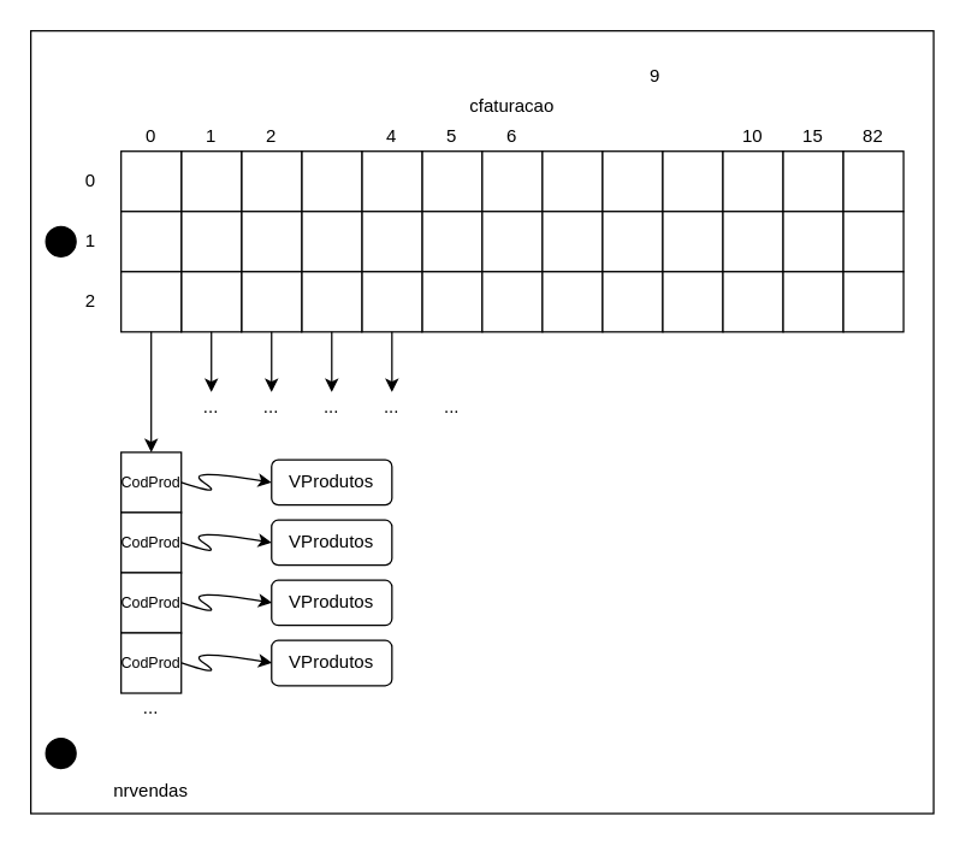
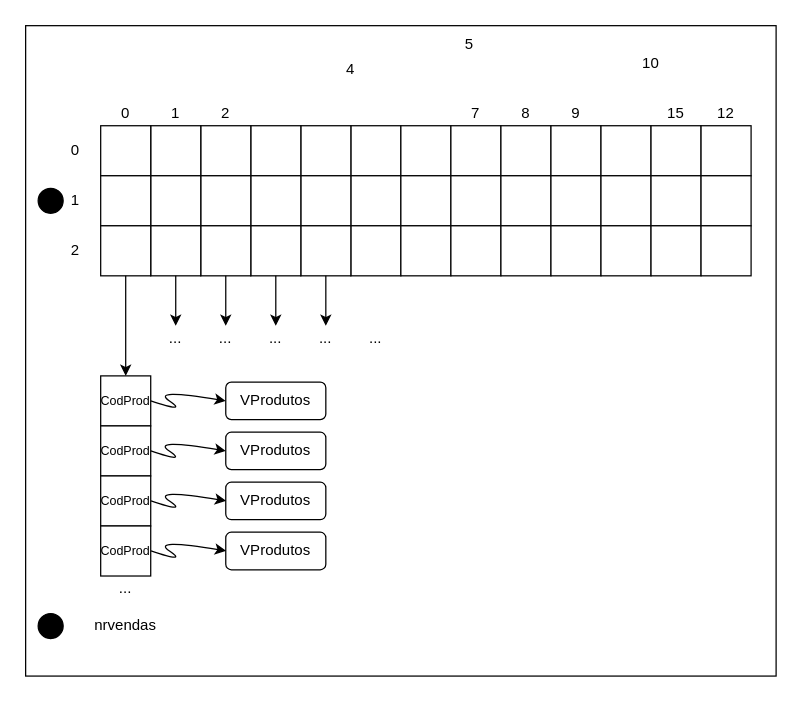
  <mxCell id="0" />
  <mxCell id="1" parent="0" />
  <mxCell id="2" value="" style="rounded=0;whiteSpace=wrap;html=1;" parent="1" vertex="1"><mxGeometry x="20" y="20" width="600" height="520" as="geometry" /></mxCell>
  <mxCell id="3" value="" style="whiteSpace=wrap;html=1;aspect=fixed;" parent="1" vertex="1"><mxGeometry x="280" y="100" width="40" height="40" as="geometry" /></mxCell>
  <mxCell id="4" value="" style="whiteSpace=wrap;html=1;aspect=fixed;" parent="1" vertex="1"><mxGeometry x="320" y="100" width="40" height="40" as="geometry" /></mxCell>
- <mxCell id="5" value="cfaturacao&lt;br&gt;" style="text;html=1;strokeColor=none;fillColor=none;align=center;verticalAlign=middle;whiteSpace=wrap;rounded=0;" parent="1" vertex="1"><mxGeometry x="320" y="60" width="40" height="20" as="geometry" /></mxCell>
  <mxCell id="6" value="" style="whiteSpace=wrap;html=1;aspect=fixed;" parent="1" vertex="1"><mxGeometry x="360" y="100" width="40" height="40" as="geometry" /></mxCell>
  <mxCell id="7" value="...&lt;br&gt;" style="text;html=1;strokeColor=none;fillColor=none;align=center;verticalAlign=middle;whiteSpace=wrap;rounded=0;" parent="1" vertex="1"><mxGeometry x="280" y="260" width="40" height="20" as="geometry" /></mxCell>
  <mxCell id="8" value="" style="whiteSpace=wrap;html=1;aspect=fixed;" vertex="1" parent="1"><mxGeometry x="240" y="100" width="40" height="40" as="geometry" /></mxCell>
  <mxCell id="9" value="" style="whiteSpace=wrap;html=1;aspect=fixed;" vertex="1" parent="1"><mxGeometry x="200" y="100" width="40" height="40" as="geometry" /></mxCell>
  <mxCell id="10" value="" style="whiteSpace=wrap;html=1;aspect=fixed;" vertex="1" parent="1"><mxGeometry x="400" y="100" width="40" height="40" as="geometry" /></mxCell>
  <mxCell id="11" value="" style="whiteSpace=wrap;html=1;aspect=fixed;" vertex="1" parent="1"><mxGeometry x="440" y="100" width="40" height="40" as="geometry" /></mxCell>
  <mxCell id="12" value="" style="whiteSpace=wrap;html=1;aspect=fixed;" vertex="1" parent="1"><mxGeometry x="480" y="100" width="40" height="40" as="geometry" /></mxCell>
  <mxCell id="13" value="" style="whiteSpace=wrap;html=1;aspect=fixed;" vertex="1" parent="1"><mxGeometry x="160" y="100" width="40" height="40" as="geometry" /></mxCell>
  <mxCell id="14" value="" style="whiteSpace=wrap;html=1;aspect=fixed;" vertex="1" parent="1"><mxGeometry x="120" y="100" width="40" height="40" as="geometry" /></mxCell>
  <mxCell id="15" value="" style="whiteSpace=wrap;html=1;aspect=fixed;" vertex="1" parent="1"><mxGeometry x="520" y="100" width="40" height="40" as="geometry" /></mxCell>
  <mxCell id="16" value="" style="whiteSpace=wrap;html=1;aspect=fixed;" vertex="1" parent="1"><mxGeometry x="560" y="100" width="40" height="40" as="geometry" /></mxCell>
  <mxCell id="17" value="" style="whiteSpace=wrap;html=1;aspect=fixed;" vertex="1" parent="1"><mxGeometry x="80" y="100" width="40" height="40" as="geometry" /></mxCell>
  <mxCell id="18" value="0" style="text;html=1;strokeColor=none;fillColor=none;align=center;verticalAlign=middle;whiteSpace=wrap;rounded=0;" vertex="1" parent="1"><mxGeometry x="80" y="80" width="40" height="20" as="geometry" /></mxCell>
  <mxCell id="19" value="1" style="text;html=1;strokeColor=none;fillColor=none;align=center;verticalAlign=middle;whiteSpace=wrap;rounded=0;" vertex="1" parent="1"><mxGeometry x="120" y="80" width="40" height="20" as="geometry" /></mxCell>
  <mxCell id="20" value="2" style="text;html=1;strokeColor=none;fillColor=none;align=center;verticalAlign=middle;whiteSpace=wrap;rounded=0;" vertex="1" parent="1"><mxGeometry x="160" y="80" width="40" height="20" as="geometry" /></mxCell>
- <mxCell id="21" value="4" style="text;html=1;strokeColor=none;fillColor=none;align=center;verticalAlign=middle;whiteSpace=wrap;rounded=0;" vertex="1" parent="1"><mxGeometry x="240" y="80" width="40" height="20" as="geometry" /></mxCell>
- <mxCell id="22" value="5" style="text;html=1;strokeColor=none;fillColor=none;align=center;verticalAlign=middle;whiteSpace=wrap;rounded=0;" vertex="1" parent="1"><mxGeometry x="280" y="80" width="40" height="20" as="geometry" /></mxCell>
- <mxCell id="23" value="6" style="text;html=1;strokeColor=none;fillColor=none;align=center;verticalAlign=middle;whiteSpace=wrap;rounded=0;" vertex="1" parent="1"><mxGeometry x="320" y="80" width="40" height="20" as="geometry" /></mxCell>
- <mxCell id="26" value="9" style="text;html=1;strokeColor=none;fillColor=none;align=center;verticalAlign=middle;whiteSpace=wrap;rounded=0;" vertex="1" parent="1"><mxGeometry x="415" y="40" width="40" height="20" as="geometry" /></mxCell>
- <mxCell id="27" value="10" style="text;html=1;strokeColor=none;fillColor=none;align=center;verticalAlign=middle;whiteSpace=wrap;rounded=0;" vertex="1" parent="1"><mxGeometry x="480" y="80" width="40" height="20" as="geometry" /></mxCell>
+ <mxCell id="21" value="4" style="text;html=1;strokeColor=none;fillColor=none;align=center;verticalAlign=middle;whiteSpace=wrap;rounded=0;" vertex="1" parent="1"><mxGeometry x="260" y="45" width="40" height="20" as="geometry" /></mxCell>
+ <mxCell id="22" value="5" style="text;html=1;strokeColor=none;fillColor=none;align=center;verticalAlign=middle;whiteSpace=wrap;rounded=0;" vertex="1" parent="1"><mxGeometry x="355" y="25" width="40" height="20" as="geometry" /></mxCell>
+ <mxCell id="24" value="7" style="text;html=1;strokeColor=none;fillColor=none;align=center;verticalAlign=middle;whiteSpace=wrap;rounded=0;" vertex="1" parent="1"><mxGeometry x="360" y="80" width="40" height="20" as="geometry" /></mxCell>
+ <mxCell id="25" value="8" style="text;html=1;strokeColor=none;fillColor=none;align=center;verticalAlign=middle;whiteSpace=wrap;rounded=0;" vertex="1" parent="1"><mxGeometry x="400" y="80" width="40" height="20" as="geometry" /></mxCell>
+ <mxCell id="26" value="9" style="text;html=1;strokeColor=none;fillColor=none;align=center;verticalAlign=middle;whiteSpace=wrap;rounded=0;" vertex="1" parent="1"><mxGeometry x="440" y="80" width="40" height="20" as="geometry" /></mxCell>
+ <mxCell id="27" value="10" style="text;html=1;strokeColor=none;fillColor=none;align=center;verticalAlign=middle;whiteSpace=wrap;rounded=0;" vertex="1" parent="1"><mxGeometry x="500" y="40" width="40" height="20" as="geometry" /></mxCell>
  <mxCell id="28" value="15" style="text;html=1;strokeColor=none;fillColor=none;align=center;verticalAlign=middle;whiteSpace=wrap;rounded=0;" vertex="1" parent="1"><mxGeometry x="520" y="80" width="40" height="20" as="geometry" /></mxCell>
- <mxCell id="29" value="82" style="text;html=1;strokeColor=none;fillColor=none;align=center;verticalAlign=middle;whiteSpace=wrap;rounded=0;" vertex="1" parent="1"><mxGeometry x="560" y="80" width="40" height="20" as="geometry" /></mxCell>
+ <mxCell id="29" value="12" style="text;html=1;strokeColor=none;fillColor=none;align=center;verticalAlign=middle;whiteSpace=wrap;rounded=0;" vertex="1" parent="1"><mxGeometry x="560" y="80" width="40" height="20" as="geometry" /></mxCell>
  <mxCell id="30" value="" style="whiteSpace=wrap;html=1;aspect=fixed;" vertex="1" parent="1"><mxGeometry x="280" y="140" width="40" height="40" as="geometry" /></mxCell>
  <mxCell id="31" value="" style="whiteSpace=wrap;html=1;aspect=fixed;" vertex="1" parent="1"><mxGeometry x="320" y="140" width="40" height="40" as="geometry" /></mxCell>
  <mxCell id="32" value="" style="whiteSpace=wrap;html=1;aspect=fixed;" vertex="1" parent="1"><mxGeometry x="360" y="140" width="40" height="40" as="geometry" /></mxCell>
  <mxCell id="33" value="" style="whiteSpace=wrap;html=1;aspect=fixed;" vertex="1" parent="1"><mxGeometry x="240" y="140" width="40" height="40" as="geometry" /></mxCell>
  <mxCell id="34" value="" style="whiteSpace=wrap;html=1;aspect=fixed;" vertex="1" parent="1"><mxGeometry x="200" y="140" width="40" height="40" as="geometry" /></mxCell>
  <mxCell id="35" value="" style="whiteSpace=wrap;html=1;aspect=fixed;" vertex="1" parent="1"><mxGeometry x="400" y="140" width="40" height="40" as="geometry" /></mxCell>
  <mxCell id="36" value="" style="whiteSpace=wrap;html=1;aspect=fixed;" vertex="1" parent="1"><mxGeometry x="440" y="140" width="40" height="40" as="geometry" /></mxCell>
  <mxCell id="37" value="" style="whiteSpace=wrap;html=1;aspect=fixed;" vertex="1" parent="1"><mxGeometry x="480" y="140" width="40" height="40" as="geometry" /></mxCell>
  <mxCell id="38" value="" style="whiteSpace=wrap;html=1;aspect=fixed;" vertex="1" parent="1"><mxGeometry x="160" y="140" width="40" height="40" as="geometry" /></mxCell>
  <mxCell id="39" value="" style="whiteSpace=wrap;html=1;aspect=fixed;" vertex="1" parent="1"><mxGeometry x="120" y="140" width="40" height="40" as="geometry" /></mxCell>
  <mxCell id="40" value="" style="whiteSpace=wrap;html=1;aspect=fixed;" vertex="1" parent="1"><mxGeometry x="520" y="140" width="40" height="40" as="geometry" /></mxCell>
  <mxCell id="41" value="" style="whiteSpace=wrap;html=1;aspect=fixed;" vertex="1" parent="1"><mxGeometry x="560" y="140" width="40" height="40" as="geometry" /></mxCell>
  <mxCell id="42" value="" style="whiteSpace=wrap;html=1;aspect=fixed;" vertex="1" parent="1"><mxGeometry x="80" y="140" width="40" height="40" as="geometry" /></mxCell>
  <mxCell id="43" value="" style="whiteSpace=wrap;html=1;aspect=fixed;" vertex="1" parent="1"><mxGeometry x="280" y="180" width="40" height="40" as="geometry" /></mxCell>
  <mxCell id="44" value="" style="whiteSpace=wrap;html=1;aspect=fixed;" vertex="1" parent="1"><mxGeometry x="320" y="180" width="40" height="40" as="geometry" /></mxCell>
  <mxCell id="45" value="" style="whiteSpace=wrap;html=1;aspect=fixed;" vertex="1" parent="1"><mxGeometry x="360" y="180" width="40" height="40" as="geometry" /></mxCell>
  <mxCell id="46" value="" style="whiteSpace=wrap;html=1;aspect=fixed;" vertex="1" parent="1"><mxGeometry x="240" y="180" width="40" height="40" as="geometry" /></mxCell>
  <mxCell id="47" value="" style="whiteSpace=wrap;html=1;aspect=fixed;" vertex="1" parent="1"><mxGeometry x="200" y="180" width="40" height="40" as="geometry" /></mxCell>
  <mxCell id="48" value="" style="whiteSpace=wrap;html=1;aspect=fixed;" vertex="1" parent="1"><mxGeometry x="400" y="180" width="40" height="40" as="geometry" /></mxCell>
  <mxCell id="49" value="" style="whiteSpace=wrap;html=1;aspect=fixed;" vertex="1" parent="1"><mxGeometry x="440" y="180" width="40" height="40" as="geometry" /></mxCell>
  <mxCell id="50" value="" style="whiteSpace=wrap;html=1;aspect=fixed;" vertex="1" parent="1"><mxGeometry x="480" y="180" width="40" height="40" as="geometry" /></mxCell>
  <mxCell id="51" value="" style="whiteSpace=wrap;html=1;aspect=fixed;" vertex="1" parent="1"><mxGeometry x="160" y="180" width="40" height="40" as="geometry" /></mxCell>
  <mxCell id="52" value="" style="whiteSpace=wrap;html=1;aspect=fixed;" vertex="1" parent="1"><mxGeometry x="120" y="180" width="40" height="40" as="geometry" /></mxCell>
  <mxCell id="53" value="" style="whiteSpace=wrap;html=1;aspect=fixed;" vertex="1" parent="1"><mxGeometry x="520" y="180" width="40" height="40" as="geometry" /></mxCell>
  <mxCell id="54" value="" style="whiteSpace=wrap;html=1;aspect=fixed;" vertex="1" parent="1"><mxGeometry x="560" y="180" width="40" height="40" as="geometry" /></mxCell>
  <mxCell id="55" value="" style="whiteSpace=wrap;html=1;aspect=fixed;" vertex="1" parent="1"><mxGeometry x="80" y="180" width="40" height="40" as="geometry" /></mxCell>
  <mxCell id="56" value="0" style="text;html=1;strokeColor=none;fillColor=none;align=center;verticalAlign=middle;whiteSpace=wrap;rounded=0;" vertex="1" parent="1"><mxGeometry x="40" y="110" width="40" height="20" as="geometry" /></mxCell>
  <mxCell id="57" value="1" style="text;html=1;strokeColor=none;fillColor=none;align=center;verticalAlign=middle;whiteSpace=wrap;rounded=0;" vertex="1" parent="1"><mxGeometry x="40" y="150" width="40" height="20" as="geometry" /></mxCell>
  <mxCell id="58" value="2" style="text;html=1;strokeColor=none;fillColor=none;align=center;verticalAlign=middle;whiteSpace=wrap;rounded=0;" vertex="1" parent="1"><mxGeometry x="40" y="190" width="40" height="20" as="geometry" /></mxCell>
  <mxCell id="59" value="" style="endArrow=classic;html=1;exitX=0.5;exitY=1;exitDx=0;exitDy=0;" edge="1" parent="1"><mxGeometry width="50" height="50" relative="1" as="geometry"><mxPoint x="260" y="220" as="sourcePoint" /><mxPoint x="260" y="260" as="targetPoint" /></mxGeometry></mxCell>
  <mxCell id="60" value="...&lt;br&gt;" style="text;html=1;strokeColor=none;fillColor=none;align=center;verticalAlign=middle;whiteSpace=wrap;rounded=0;" vertex="1" parent="1"><mxGeometry x="240" y="260" width="40" height="20" as="geometry" /></mxCell>
  <mxCell id="61" value="...&lt;br&gt;" style="text;html=1;strokeColor=none;fillColor=none;align=center;verticalAlign=middle;whiteSpace=wrap;rounded=0;" vertex="1" parent="1"><mxGeometry x="200" y="260" width="40" height="20" as="geometry" /></mxCell>
  <mxCell id="62" value="" style="endArrow=classic;html=1;exitX=0.5;exitY=1;exitDx=0;exitDy=0;" edge="1" parent="1"><mxGeometry width="50" height="50" relative="1" as="geometry"><mxPoint x="220" y="220" as="sourcePoint" /><mxPoint x="220" y="260" as="targetPoint" /></mxGeometry></mxCell>
  <mxCell id="63" value="" style="endArrow=classic;html=1;exitX=0.5;exitY=1;exitDx=0;exitDy=0;" edge="1" parent="1"><mxGeometry width="50" height="50" relative="1" as="geometry"><mxPoint x="140" y="220" as="sourcePoint" /><mxPoint x="140" y="260" as="targetPoint" /></mxGeometry></mxCell>
  <mxCell id="64" value="...&lt;br&gt;" style="text;html=1;strokeColor=none;fillColor=none;align=center;verticalAlign=middle;whiteSpace=wrap;rounded=0;" vertex="1" parent="1"><mxGeometry x="120" y="260" width="40" height="20" as="geometry" /></mxCell>
  <mxCell id="65" value="...&lt;br&gt;" style="text;html=1;strokeColor=none;fillColor=none;align=center;verticalAlign=middle;whiteSpace=wrap;rounded=0;" vertex="1" parent="1"><mxGeometry x="160" y="260" width="40" height="20" as="geometry" /></mxCell>
  <mxCell id="66" value="" style="endArrow=classic;html=1;exitX=0.5;exitY=1;exitDx=0;exitDy=0;" edge="1" parent="1"><mxGeometry width="50" height="50" relative="1" as="geometry"><mxPoint x="180" y="220" as="sourcePoint" /><mxPoint x="180" y="260" as="targetPoint" /></mxGeometry></mxCell>
  <mxCell id="67" value="" style="endArrow=classic;html=1;exitX=0.5;exitY=1;exitDx=0;exitDy=0;entryX=0.5;entryY=0;entryDx=0;entryDy=0;" edge="1" parent="1" target="68"><mxGeometry width="50" height="50" relative="1" as="geometry"><mxPoint x="100" y="220" as="sourcePoint" /><mxPoint x="100" y="260" as="targetPoint" /></mxGeometry></mxCell>
  <mxCell id="68" value="&lt;font style=&quot;font-size: 10px&quot;&gt;CodProd&lt;/font&gt;" style="whiteSpace=wrap;html=1;aspect=fixed;" vertex="1" parent="1"><mxGeometry x="80" y="300" width="40" height="40" as="geometry" /></mxCell>
  <mxCell id="69" value="&lt;span&gt;&lt;font style=&quot;font-size: 10px&quot;&gt;CodProd&lt;/font&gt;&lt;/span&gt;&lt;br&gt;" style="whiteSpace=wrap;html=1;aspect=fixed;" vertex="1" parent="1"><mxGeometry x="80" y="340" width="40" height="40" as="geometry" /></mxCell>
  <mxCell id="70" value="&lt;span&gt;&lt;font style=&quot;font-size: 10px&quot;&gt;CodProd&lt;/font&gt;&lt;/span&gt;&lt;br&gt;" style="whiteSpace=wrap;html=1;aspect=fixed;" vertex="1" parent="1"><mxGeometry x="80" y="380" width="40" height="40" as="geometry" /></mxCell>
  <mxCell id="71" value="&lt;span&gt;&lt;font style=&quot;font-size: 10px&quot;&gt;CodProd&lt;/font&gt;&lt;/span&gt;" style="whiteSpace=wrap;html=1;aspect=fixed;" vertex="1" parent="1"><mxGeometry x="80" y="420" width="40" height="40" as="geometry" /></mxCell>
  <mxCell id="72" value="...&lt;br&gt;" style="text;html=1;strokeColor=none;fillColor=none;align=center;verticalAlign=middle;whiteSpace=wrap;rounded=0;" vertex="1" parent="1"><mxGeometry x="80" y="460" width="40" height="20" as="geometry" /></mxCell>
  <mxCell id="73" value="VProdutos&lt;br&gt;" style="rounded=1;whiteSpace=wrap;html=1;" vertex="1" parent="1"><mxGeometry x="180" y="305" width="80" height="30" as="geometry" /></mxCell>
  <mxCell id="74" value="VProdutos" style="rounded=1;whiteSpace=wrap;html=1;" vertex="1" parent="1"><mxGeometry x="180" y="345" width="80" height="30" as="geometry" /></mxCell>
  <mxCell id="75" value="VProdutos" style="rounded=1;whiteSpace=wrap;html=1;" vertex="1" parent="1"><mxGeometry x="180" y="385" width="80" height="30" as="geometry" /></mxCell>
  <mxCell id="76" value="VProdutos" style="rounded=1;whiteSpace=wrap;html=1;" vertex="1" parent="1"><mxGeometry x="180" y="425" width="80" height="30" as="geometry" /></mxCell>
  <mxCell id="77" value="" style="curved=1;endArrow=classic;html=1;exitX=1;exitY=0.5;exitDx=0;exitDy=0;entryX=0;entryY=0.5;entryDx=0;entryDy=0;" edge="1" parent="1" source="68" target="73"><mxGeometry width="50" height="50" relative="1" as="geometry"><mxPoint x="120" y="320" as="sourcePoint" /><mxPoint x="170" y="310" as="targetPoint" /><Array as="points"><mxPoint x="150" y="330" /><mxPoint x="120" y="310" /></Array></mxGeometry></mxCell>
  <mxCell id="78" value="" style="curved=1;endArrow=classic;html=1;exitX=1;exitY=0.5;exitDx=0;exitDy=0;entryX=0;entryY=0.5;entryDx=0;entryDy=0;" edge="1" parent="1"><mxGeometry width="50" height="50" relative="1" as="geometry"><mxPoint x="120.071" y="360" as="sourcePoint" /><mxPoint x="180.071" y="360" as="targetPoint" /><Array as="points"><mxPoint x="149.836" y="370.118" /><mxPoint x="119.836" y="350.118" /></Array></mxGeometry></mxCell>
  <mxCell id="79" value="" style="curved=1;endArrow=classic;html=1;exitX=1;exitY=0.5;exitDx=0;exitDy=0;entryX=0;entryY=0.5;entryDx=0;entryDy=0;" edge="1" parent="1"><mxGeometry width="50" height="50" relative="1" as="geometry"><mxPoint x="120.235" y="399.882" as="sourcePoint" /><mxPoint x="180.235" y="399.882" as="targetPoint" /><Array as="points"><mxPoint x="150" y="410" /><mxPoint x="120" y="390" /></Array></mxGeometry></mxCell>
  <mxCell id="80" value="" style="curved=1;endArrow=classic;html=1;exitX=1;exitY=0.5;exitDx=0;exitDy=0;entryX=0;entryY=0.5;entryDx=0;entryDy=0;" edge="1" parent="1"><mxGeometry width="50" height="50" relative="1" as="geometry"><mxPoint x="120.235" y="439.882" as="sourcePoint" /><mxPoint x="180.235" y="439.882" as="targetPoint" /><Array as="points"><mxPoint x="150" y="450" /><mxPoint x="120" y="430" /></Array></mxGeometry></mxCell>
  <mxCell id="81" value="v" style="ellipse;whiteSpace=wrap;html=1;aspect=fixed;fillColor=#000000;" vertex="1" parent="1"><mxGeometry x="30" y="150" width="20" height="20" as="geometry" /></mxCell>
  <mxCell id="82" value="v" style="ellipse;whiteSpace=wrap;html=1;aspect=fixed;fillColor=#000000;" vertex="1" parent="1"><mxGeometry x="30" y="490" width="20" height="20" as="geometry" /></mxCell>
- <mxCell id="83" value="nrvendas&lt;br&gt;" style="text;html=1;strokeColor=none;fillColor=none;align=center;verticalAlign=middle;whiteSpace=wrap;rounded=0;" vertex="1" parent="1"><mxGeometry x="80" y="515" width="40" height="20" as="geometry" /></mxCell>
+ <mxCell id="83" value="nrvendas&lt;br&gt;" style="text;html=1;strokeColor=none;fillColor=none;align=center;verticalAlign=middle;whiteSpace=wrap;rounded=0;" vertex="1" parent="1"><mxGeometry x="80" y="490" width="40" height="20" as="geometry" /></mxCell>
